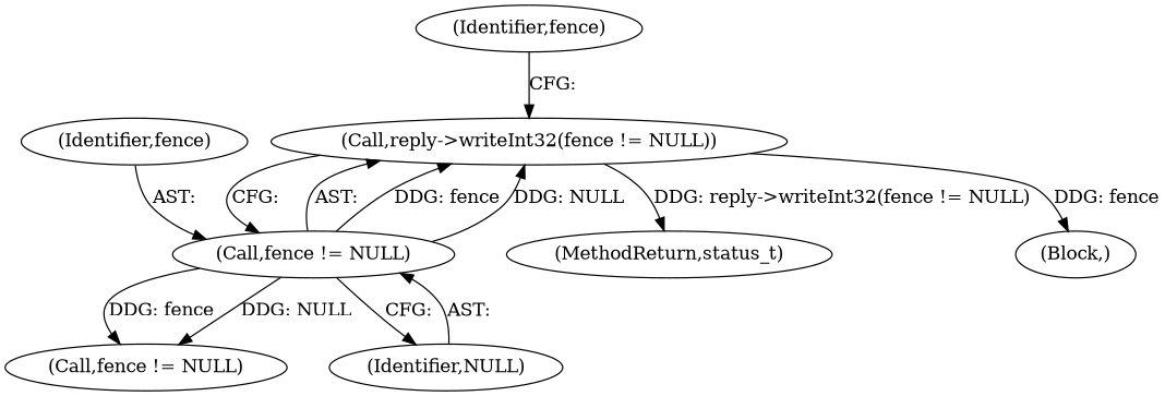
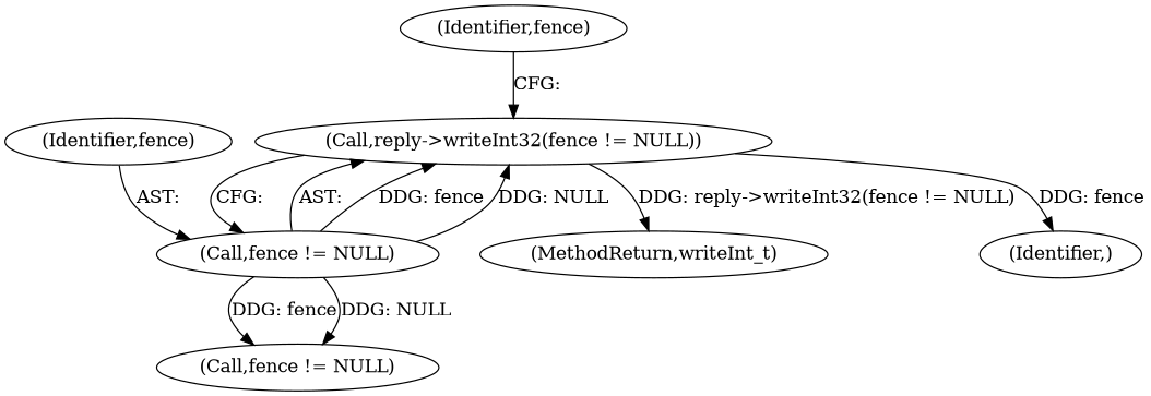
  digraph {
    n1 [label="(Call,reply->writeInt32(fence != NULL))"]
    n2 [label="(Call,fence != NULL)"]
-   n3 [label="(Block,)"]
-   n4 [label="(MethodReturn,status_t)"]
+   n3 [label="(Identifier,)"]
+   n4 [label="(MethodReturn,writeInt_t)"]
    n5 [label="(Call,fence != NULL)"]
-   n6 [label="(Identifier,NULL)"]
    n7 [label="(Identifier,fence)"]
    n8 [label="(Identifier,fence)"]
    n1 -> n2 [label="CFG: "]
    n1 -> n3 [label="DDG: fence"]
    n1 -> n4 [label="DDG: reply->writeInt32(fence != NULL)"]
    n2 -> n1 [label="AST: "]
    n2 -> n1 [label="DDG: fence"]
    n2 -> n1 [label="DDG: NULL"]
    n2 -> n5 [label="DDG: fence"]
    n2 -> n5 [label="DDG: NULL"]
-   n2 -> n6 [label="CFG: "]
-   n6 -> n2 [label="AST: "]
    n7 -> n2 [label="AST: "]
    n8 -> n1 [label="CFG: "]
  }
